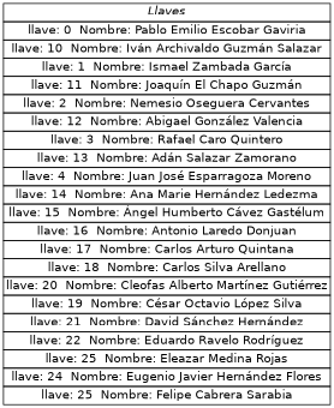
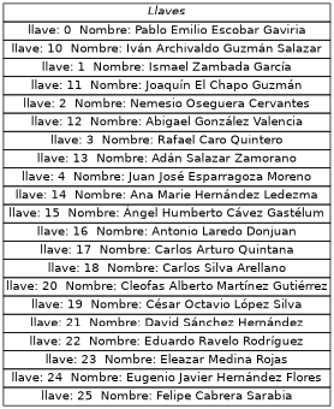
  digraph {
    nodesep=0.5
    rankdir=LR
    ranksep=2
    fontname="DejaVu Sans"
-   n1 [label=<<table border="0" cellborder="1" cellspacing="0"> 		<tr><td><i>Llaves</i></td></tr> 		<tr><td port="0">llave: 0  Nombre: Pablo Emilio Escobar Gaviria</td></tr> 		<tr><td port="1">llave: 10  Nombre: Iván Archivaldo Guzmán Salazar</td></tr> 		<tr><td port="2">llave: 1  Nombre: Ismael Zambada García</td></tr> 		<tr><td port="3">llave: 11  Nombre: Joaquín El Chapo Guzmán</td></tr> 		<tr><td port="4">llave: 2  Nombre: Nemesio Oseguera Cervantes</td></tr> 		<tr><td port="5">llave: 12  Nombre: Abigael González Valencia</td></tr> 		<tr><td port="6">llave: 3  Nombre: Rafael Caro Quintero</td></tr> 		<tr><td port="7">llave: 13  Nombre: Adán Salazar Zamorano</td></tr> 		<tr><td port="8">llave: 4  Nombre: Juan José Esparragoza Moreno</td></tr> 		<tr><td port="9">llave: 14  Nombre: Ana Marie Hernández Ledezma</td></tr> 		<tr><td port="10">llave: 15  Nombre: Ángel Humberto Cávez Gastélum</td></tr> 		<tr><td port="11">llave: 16  Nombre: Antonio Laredo Donjuan</td></tr> 		<tr><td port="12">llave: 17  Nombre: Carlos Arturo Quintana</td></tr> 		<tr><td port="13">llave: 18  Nombre: Carlos Silva Arellano</td></tr> 		<tr><td port="14">llave: 20  Nombre: Cleofas Alberto Martínez Gutiérrez</td></tr> 		<tr><td port="15">llave: 19  Nombre: César Octavio López Silva</td></tr> 		<tr><td port="16">llave: 21  Nombre: David Sánchez Hernández</td></tr> 		<tr><td port="17">llave: 22  Nombre: Eduardo Ravelo Rodríguez</td></tr> 		<tr><td port="18">llave: 25  Nombre: Eleazar Medina Rojas</td></tr> 		<tr><td port="19">llave: 24  Nombre: Eugenio Javier Hernández Flores</td></tr> 		<tr><td port="21">llave: 25  Nombre: Felipe Cabrera Sarabia</td></tr> 	</table>> shape=plain fontname="DejaVu Sans"]
+   n1 [label=<<table border="0" cellborder="1" cellspacing="0"> 		<tr><td><i>Llaves</i></td></tr> 		<tr><td port="0">llave: 0  Nombre: Pablo Emilio Escobar Gaviria</td></tr> 		<tr><td port="1">llave: 10  Nombre: Iván Archivaldo Guzmán Salazar</td></tr> 		<tr><td port="2">llave: 1  Nombre: Ismael Zambada García</td></tr> 		<tr><td port="3">llave: 11  Nombre: Joaquín El Chapo Guzmán</td></tr> 		<tr><td port="4">llave: 2  Nombre: Nemesio Oseguera Cervantes</td></tr> 		<tr><td port="5">llave: 12  Nombre: Abigael González Valencia</td></tr> 		<tr><td port="6">llave: 3  Nombre: Rafael Caro Quintero</td></tr> 		<tr><td port="7">llave: 13  Nombre: Adán Salazar Zamorano</td></tr> 		<tr><td port="8">llave: 4  Nombre: Juan José Esparragoza Moreno</td></tr> 		<tr><td port="9">llave: 14  Nombre: Ana Marie Hernández Ledezma</td></tr> 		<tr><td port="10">llave: 15  Nombre: Ángel Humberto Cávez Gastélum</td></tr> 		<tr><td port="11">llave: 16  Nombre: Antonio Laredo Donjuan</td></tr> 		<tr><td port="12">llave: 17  Nombre: Carlos Arturo Quintana</td></tr> 		<tr><td port="13">llave: 18  Nombre: Carlos Silva Arellano</td></tr> 		<tr><td port="14">llave: 20  Nombre: Cleofas Alberto Martínez Gutiérrez</td></tr> 		<tr><td port="15">llave: 19  Nombre: César Octavio López Silva</td></tr> 		<tr><td port="16">llave: 21  Nombre: David Sánchez Hernández</td></tr> 		<tr><td port="17">llave: 22  Nombre: Eduardo Ravelo Rodríguez</td></tr> 		<tr><td port="18">llave: 23  Nombre: Eleazar Medina Rojas</td></tr> 		<tr><td port="19">llave: 24  Nombre: Eugenio Javier Hernández Flores</td></tr> 		<tr><td port="21">llave: 25  Nombre: Felipe Cabrera Sarabia</td></tr> 	</table>> shape=plain fontname="DejaVu Sans"]
  }
